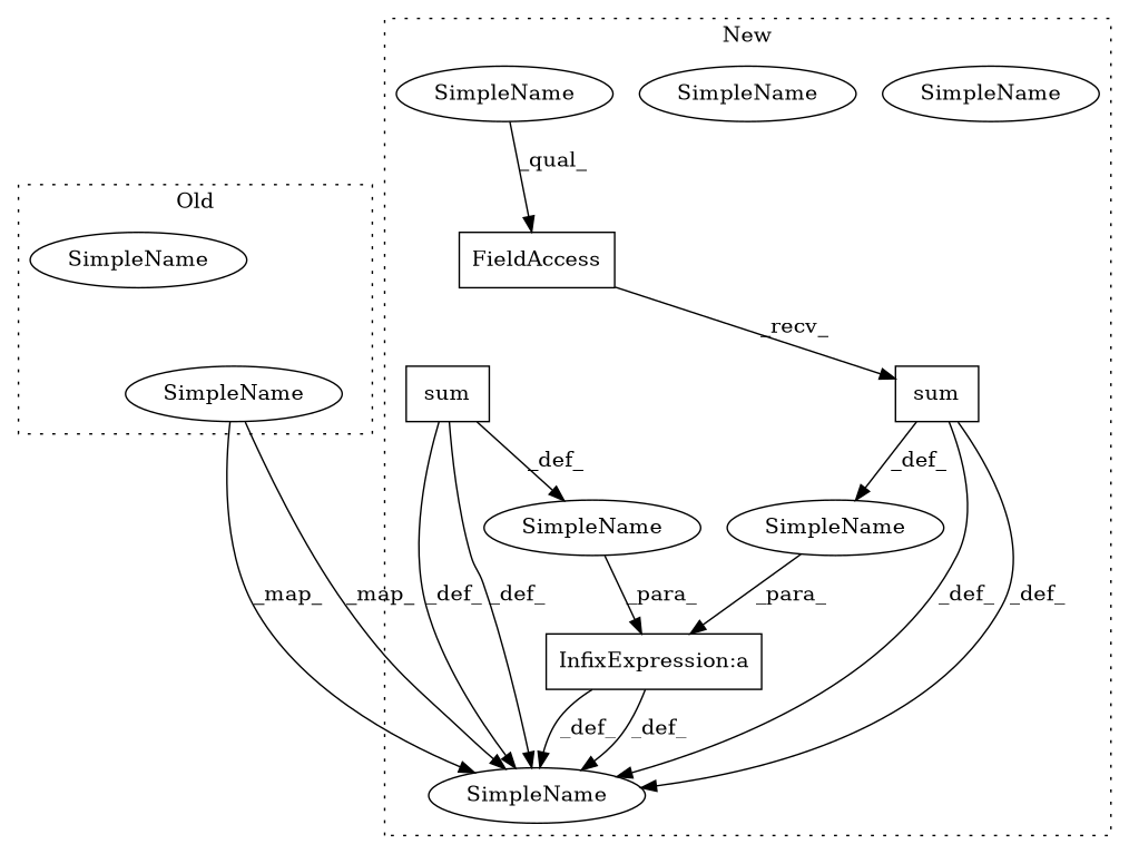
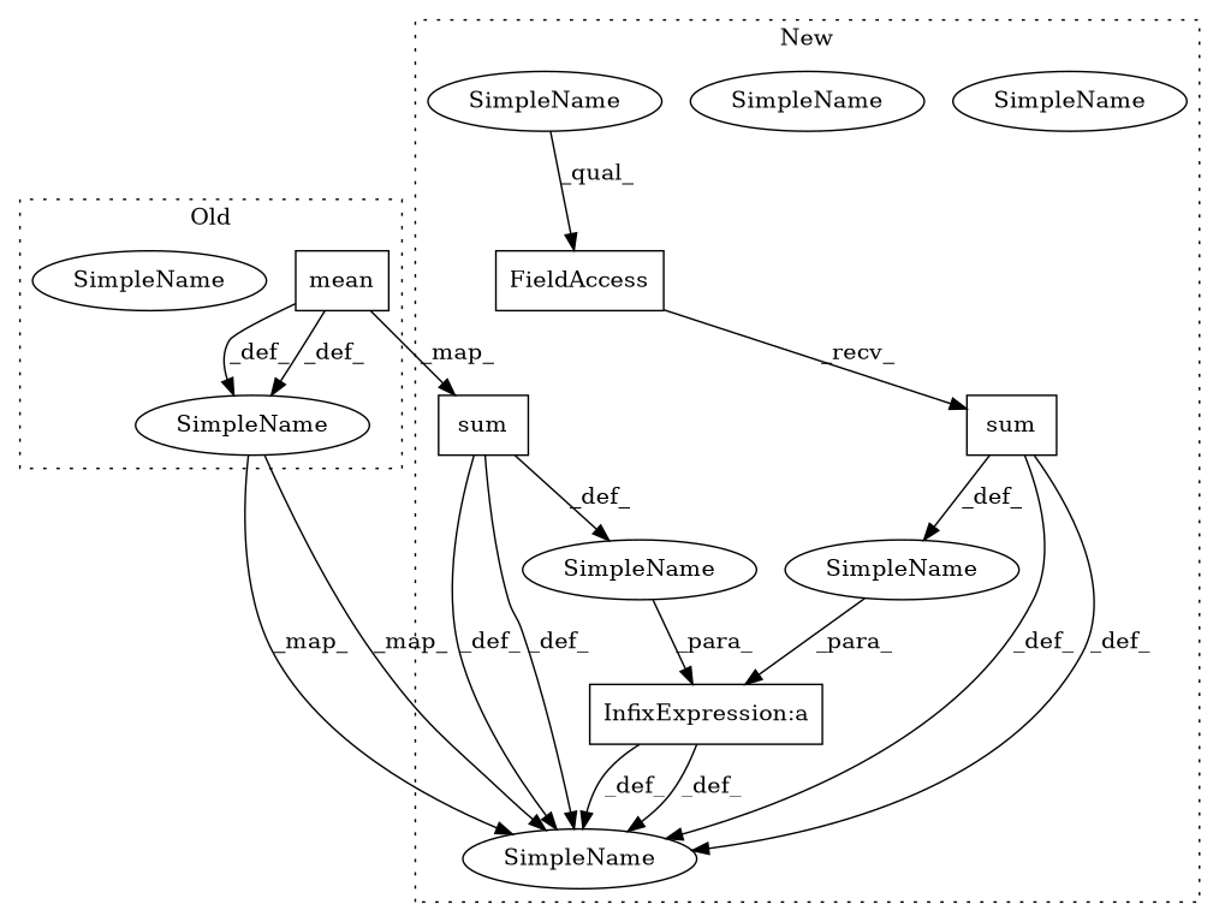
  digraph {
    fontname="DejaVu Serif"
    node [a=42 l=4 s=4139 shape=ellipse fontname="DejaVu Serif"]
    edge [fontname="DejaVu Serif"]
+   n1 [a=32 l="5,1" label=mean s="4158,4168" shape=box]
    n2 [label=SimpleName]
    n3 [label=SimpleName]
    n4 [a=32 l="4,1" label=sum s="4159,4168" shape=box]
    n5 [label=SimpleName l="" s=""]
    n6 [a=27 l=3 label="InfixExpression:a" s=4169 shape=box]
    n7 [label=SimpleName l="" s=""]
    n8 [label=SimpleName]
    n9 [label=SimpleName]
    n10 [a=32 l="4,1" label=sum s="4186,4191" shape=box]
    n11 [a=22 l=13 label=FieldAccess s=4172 shape=box]
    n12 [l=5 label=SimpleName s=4172]
    n13 [l=5 label=SimpleName s=4172]
    subgraph cluster_1 {
      label=Old
      style=dotted
+     n1
      n2
      n3
    }
    subgraph cluster_2 {
      label=New
      style=dotted
      n4
      n5
      n6
      n7
      n8
      n9
      n10
      n11
      n12
      n13
    }
+   n1 -> n3 [label=_def_]
+   n1 -> n3 [label=_def_]
+   n1 -> n4 [label=_map_]
    n3 -> n9 [label=_map_]
    n3 -> n9 [label=_map_]
    n4 -> n5 [label=_def_]
    n4 -> n9 [label=_def_]
    n4 -> n9 [label=_def_]
    n5 -> n6 [label=_para_]
    n6 -> n9 [label=_def_]
    n6 -> n9 [label=_def_]
    n7 -> n6 [label=_para_]
    n10 -> n7 [label=_def_]
    n10 -> n9 [label=_def_]
    n10 -> n9 [label=_def_]
    n11 -> n10 [label=_recv_]
    n13 -> n11 [label=_qual_]
  }
